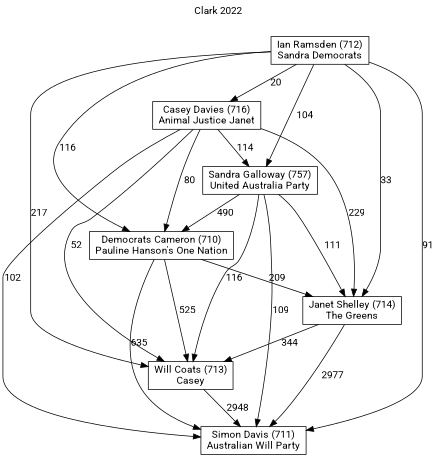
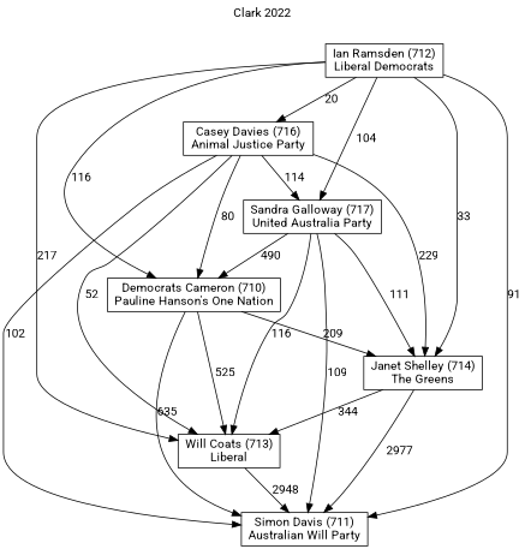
  digraph {
    fontname=Roboto
    label="Clark 2022"
    labelloc=t
    mclimit=10
    node [fontname=Roboto shape=box]
    edge [fontname=Roboto]
-   n1 [label="Will Coats (713)\nCasey"]
+   n1 [label="Will Coats (713)\nLiberal"]
    n2 [label="Simon Davis (711)\nAustralian Will Party"]
    n3 [label="Democrats Cameron (710)\nPauline Hanson's One Nation"]
    n4 [label="Janet Shelley (714)\nThe Greens"]
-   n5 [label="Casey Davies (716)\nAnimal Justice Janet"]
-   n6 [label="Sandra Galloway (757)\nUnited Australia Party"]
-   n7 [label="Ian Ramsden (712)\nSandra Democrats"]
+   n5 [label="Casey Davies (716)\nAnimal Justice Party"]
+   n6 [label="Sandra Galloway (717)\nUnited Australia Party"]
+   n7 [label="Ian Ramsden (712)\nLiberal Democrats"]
    n1 -> n2 [label=2948]
    n3 -> n1 [label=525]
    n3 -> n2 [label=635]
    n3 -> n4 [label=209]
    n4 -> n1 [label=344]
    n4 -> n2 [label=2977]
    n5 -> n1 [label=52]
    n5 -> n2 [label=102]
    n5 -> n3 [label=80]
    n5 -> n4 [label=229]
    n5 -> n6 [label=114]
    n6 -> n1 [label=116]
    n6 -> n2 [label=109]
    n6 -> n3 [label=490]
    n6 -> n4 [label=111]
    n7 -> n1 [label=217]
    n7 -> n2 [label=91]
    n7 -> n3 [label=116]
    n7 -> n4 [label=33]
    n7 -> n5 [label=20]
    n7 -> n6 [label=104]
  }
